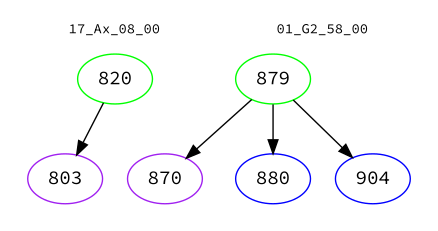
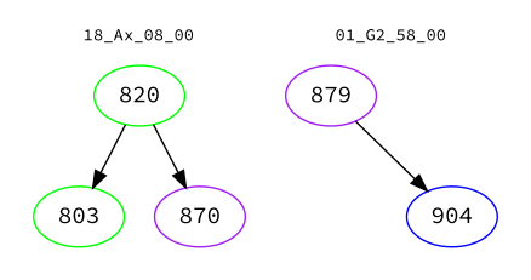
  digraph {
    fontname="Source Code Pro"
    node [color=green fontname="Source Code Pro"]
    edge [color=black fontname="Source Code Pro"]
    n1 [label=820]
    n2 [color=purple label=870]
-   n3 [color=purple label=803]
-   n4 [label=879]
-   n5 [color=blue label=880]
+   n3 [label=803]
+   n4 [color=purple label=879]
    n6 [color=blue label=904]
    subgraph cluster_1 {
      color=white
      fontsize=10
-     label="17_Ax_08_00"
+     label="18_Ax_08_00"
      n1
      n2
      n3
    }
    subgraph cluster_2 {
      color=white
      fontsize=10
      label="01_G2_58_00"
      n4
-     n5
      n6
    }
-   n4 -> n2
+   n1 -> n2
    n1 -> n3
-   n4 -> n5
    n4 -> n6
  }
